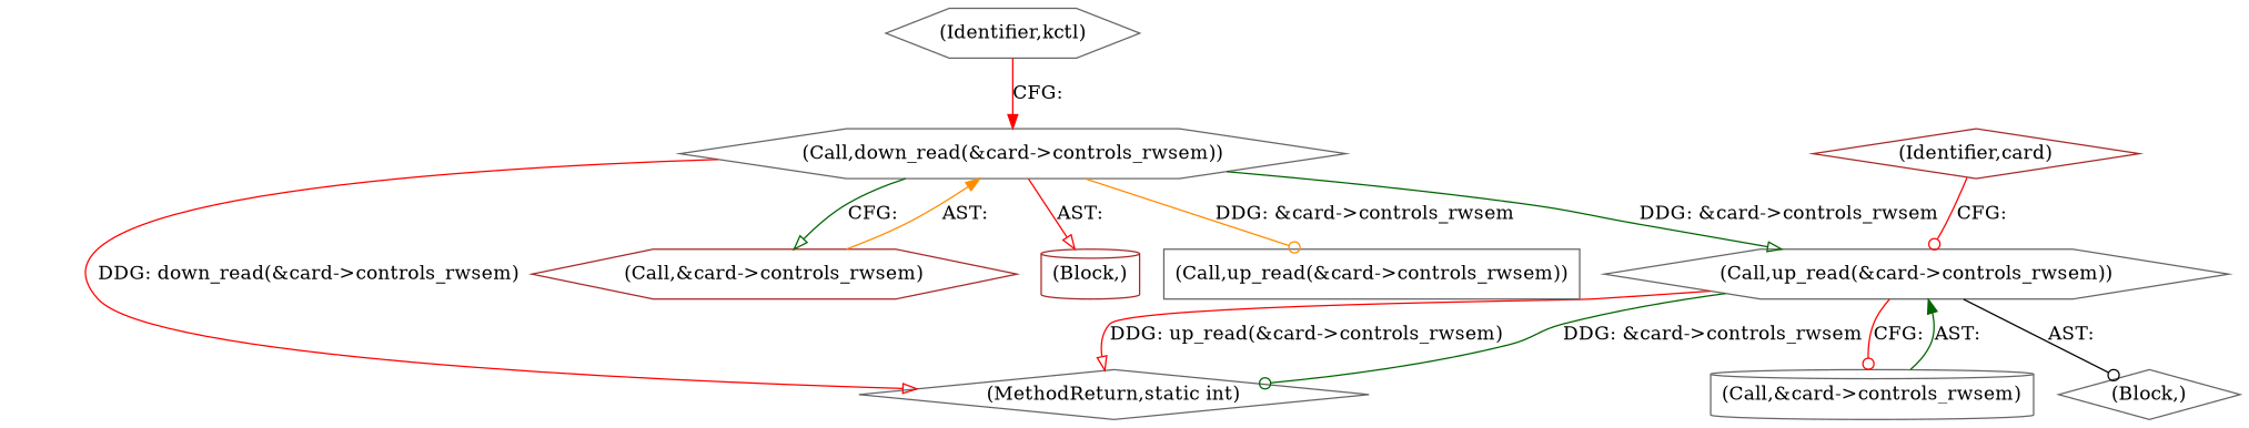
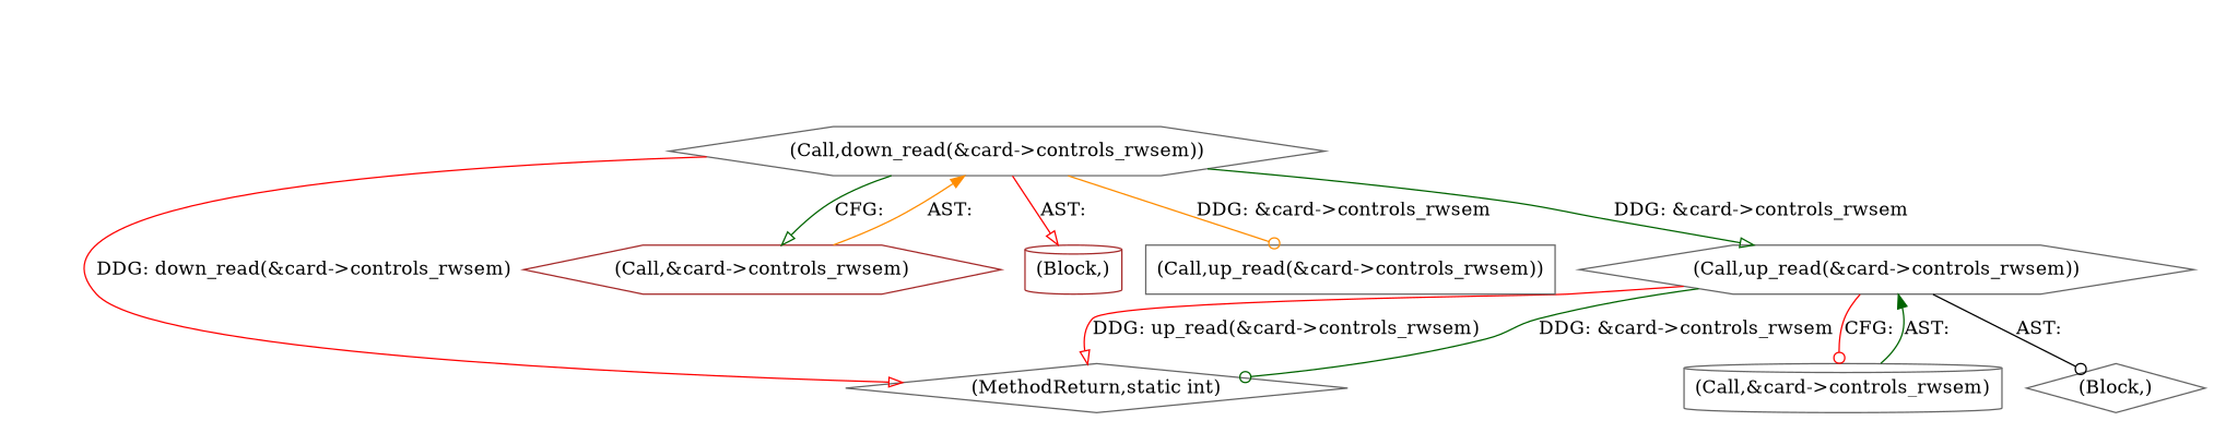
  digraph {
    node [color=gray40 shape=hexagon]
    edge [arrowhead=odot color=red]
    n1 [label="(Call,up_read(&card->controls_rwsem))"]
    n2 [label="(MethodReturn,static int)" shape=diamond]
    n3 [label="(Call,&card->controls_rwsem)" shape=cylinder]
    n4 [label="(Block,)" shape=diamond]
    n5 [label="(Call,down_read(&card->controls_rwsem))"]
    n6 [color=brown label="(Call,&card->controls_rwsem)"]
    n7 [color=brown label="(Block,)" shape=cylinder]
    n8 [label="(Call,up_read(&card->controls_rwsem))" shape=box]
-   n9 [color=brown label="(Identifier,card)" shape=diamond]
-   n10 [label="(Identifier,kctl)"]
    n1 -> n2 [color=darkgreen label="DDG: &card->controls_rwsem"]
    n1 -> n2 [arrowhead=onormal label="DDG: up_read(&card->controls_rwsem)"]
    n1 -> n3 [label="CFG: "]
    n1 -> n4 [color=black label="AST: "]
    n3 -> n1 [arrowhead=normal color=darkgreen label="AST: "]
    n5 -> n1 [arrowhead=onormal color=darkgreen label="DDG: &card->controls_rwsem"]
    n5 -> n2 [arrowhead=onormal label="DDG: down_read(&card->controls_rwsem)"]
    n5 -> n6 [arrowhead=onormal color=darkgreen label="CFG: "]
    n5 -> n7 [arrowhead=onormal label="AST: "]
    n5 -> n8 [color=darkorange label="DDG: &card->controls_rwsem"]
    n6 -> n5 [arrowhead=normal color=darkorange label="AST: "]
-   n9 -> n1 [label="CFG: "]
-   n10 -> n5 [arrowhead=normal label="CFG: "]
  }
